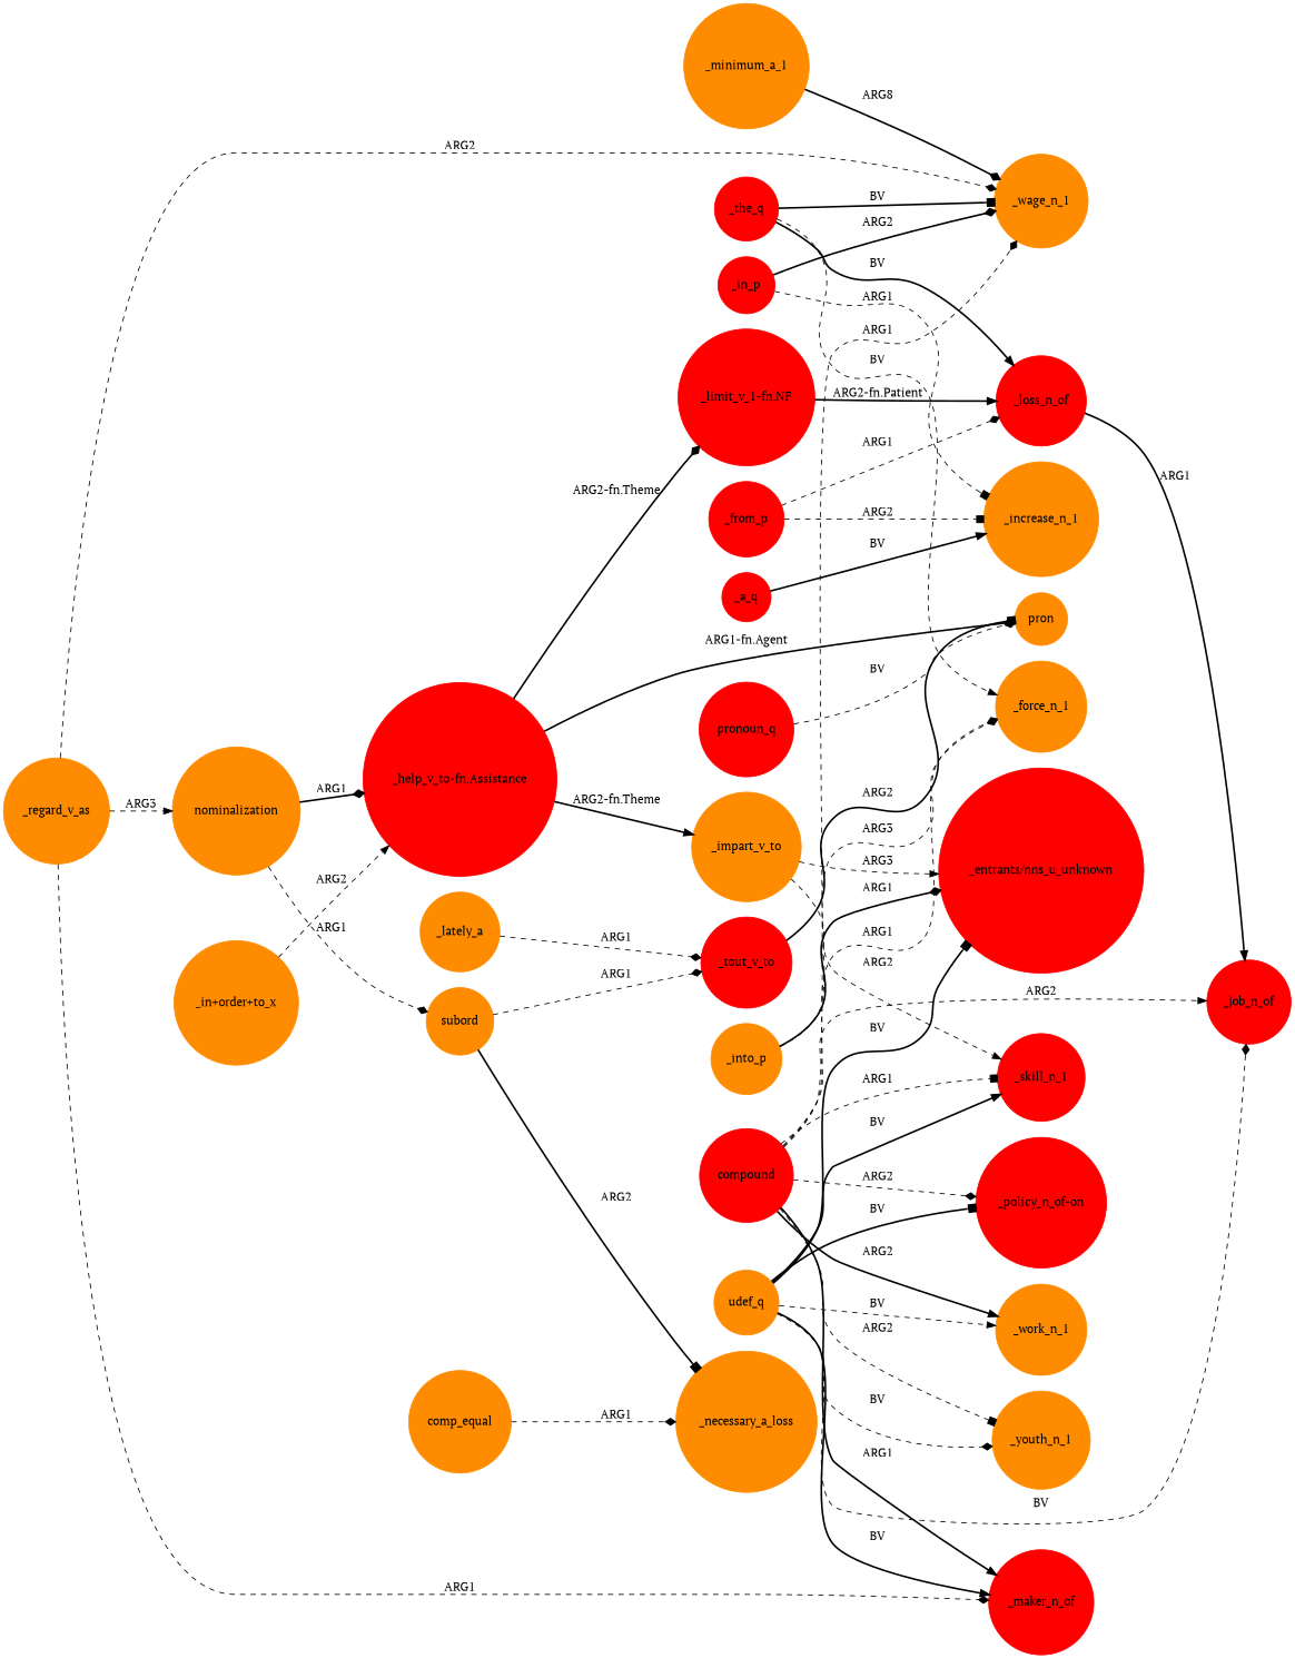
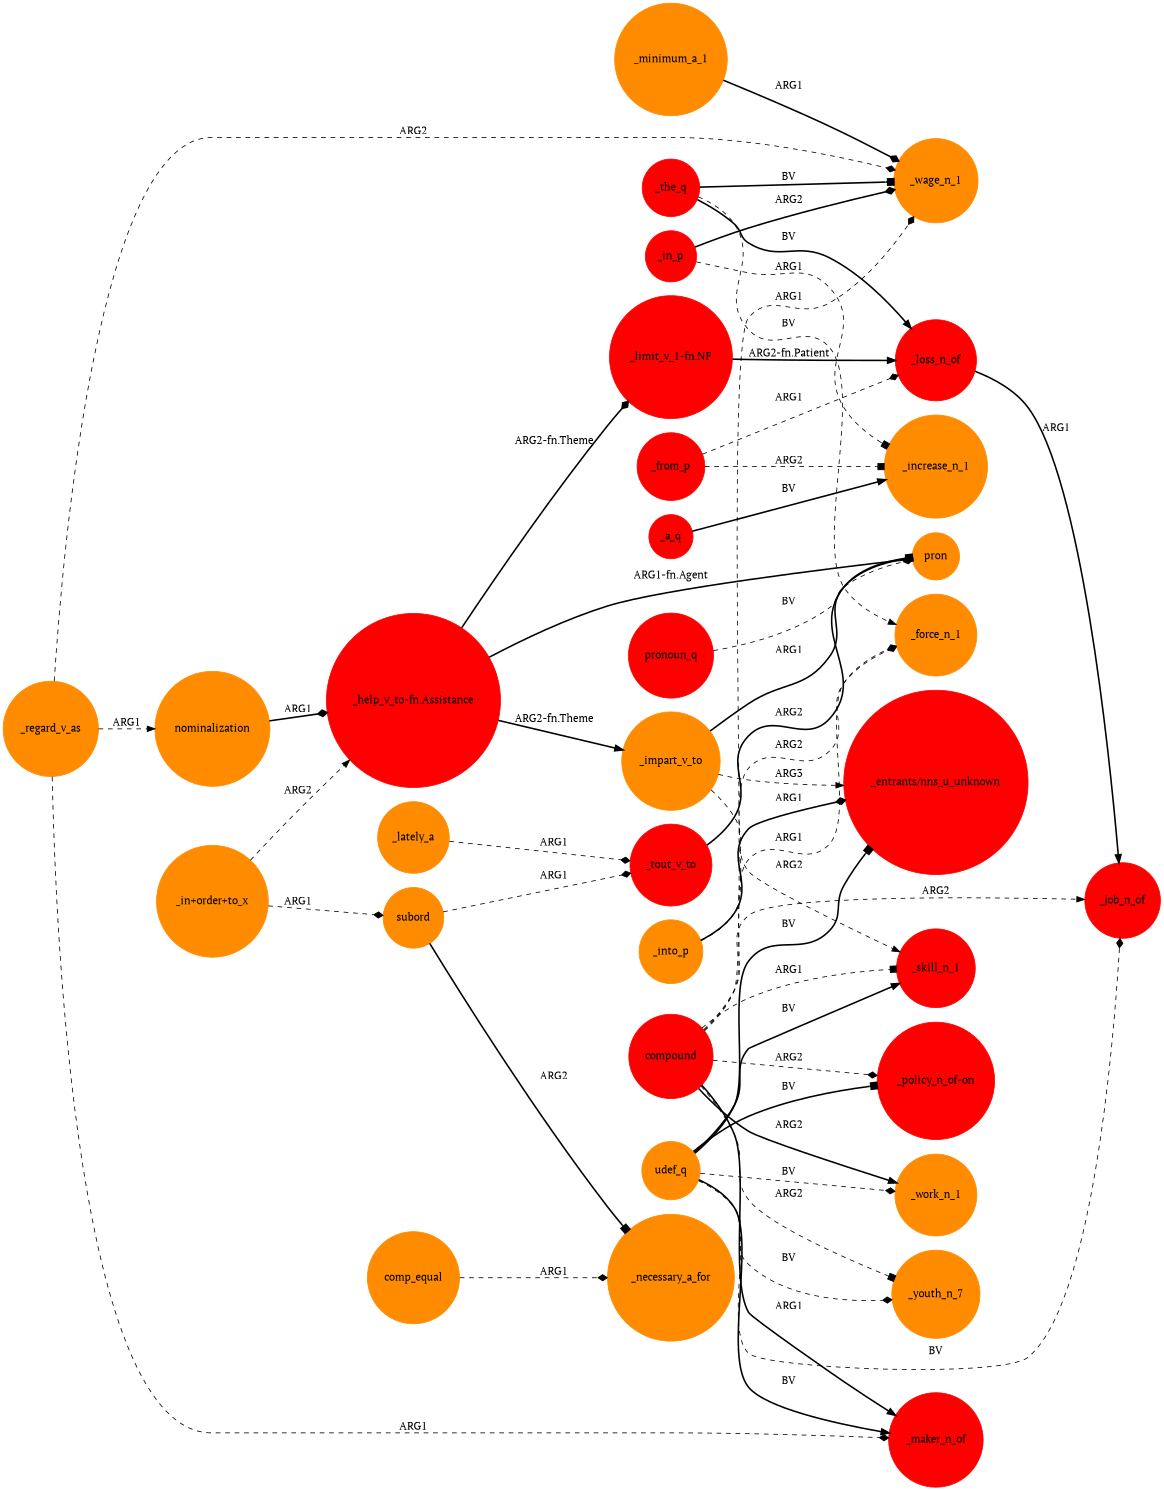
  digraph {
    fontname="PT Serif"
    rankdir=LR
    node [color=darkorange fontname="PT Serif" shape=circle style=filled]
    edge [arrowhead=diamond fontname="PT Serif" style=dashed]
    _the_q [color=red]
    _wage_n_1
    _loss_n_of [color=red]
    _force_n_1
    _job_n_of [color=red]
    _skill_n_1 [color=red]
    udef_q
    "_policy_n_of-on" [color=red]
    _work_n_1
    _maker_n_of [color=red]
    "_entrants/nns_u_unknown" [color=red]
-   _youth_n_1
+   _youth_n_1 [label=_youth_n_7]
    "_help_v_to-fn.Assistance" [color=red]
    nominalization
    _from_p [color=red]
    _increase_n_1
    _a_q [color=red]
    pron
    _impart_v_to
    "_limit_v_1-fn.NF" [color=red]
    compound [color=red]
    _minimum_a_1
    comp_equal
-   _necessary_a_for [label=_necessary_a_loss]
+   _necessary_a_for
    _into_p
    _regard_v_as
    _tout_v_to [color=red]
    pronoun_q [color=red]
    subord
    _lately_a
    _in_p [color=red]
    "_in+order+to_x"
    _the_q -> _wage_n_1 [arrowhead=box label=BV style=bold]
    _the_q -> _loss_n_of [arrowhead=normal label=BV style=bold]
    _the_q -> _force_n_1 [arrowhead=normal label=BV]
    _loss_n_of -> _job_n_of [arrowhead=normal label=ARG1 style=bold]
    udef_q -> _job_n_of [label=BV]
    udef_q -> _skill_n_1 [arrowhead=normal label=BV style=bold]
    udef_q -> "_policy_n_of-on" [arrowhead=box label=BV style=bold]
-   udef_q -> _work_n_1 [arrowhead=normal label=BV]
+   udef_q -> _work_n_1 [label=BV]
    udef_q -> _maker_n_of [arrowhead=normal label=BV style=bold]
    udef_q -> "_entrants/nns_u_unknown" [arrowhead=box label=BV style=bold]
    udef_q -> _youth_n_1 [label=BV]
    "_help_v_to-fn.Assistance" -> pron [label="ARG1-fn.Agent" style=bold]
    "_help_v_to-fn.Assistance" -> _impart_v_to [arrowhead=normal label="ARG2-fn.Theme" style=bold]
    "_help_v_to-fn.Assistance" -> "_limit_v_1-fn.NF" [label="ARG2-fn.Theme" style=bold]
    nominalization -> "_help_v_to-fn.Assistance" [label=ARG1 style=bold]
    _from_p -> _loss_n_of [label=ARG1]
    _from_p -> _increase_n_1 [arrowhead=box label=ARG2]
    _a_q -> _increase_n_1 [arrowhead=normal label=BV style=bold]
    _impart_v_to -> _skill_n_1 [arrowhead=normal label=ARG2]
    _impart_v_to -> "_entrants/nns_u_unknown" [arrowhead=normal label=ARG3]
+   _impart_v_to -> pron [arrowhead=box label=ARG1 style=bold]
    "_limit_v_1-fn.NF" -> _loss_n_of [arrowhead=normal label="ARG2-fn.Patient" style=bold]
    compound -> _wage_n_1 [label=ARG1]
    compound -> _force_n_1 [label=ARG1]
    compound -> _job_n_of [arrowhead=normal label=ARG2]
    compound -> _skill_n_1 [arrowhead=box label=ARG1]
    compound -> "_policy_n_of-on" [label=ARG2]
    compound -> _work_n_1 [arrowhead=normal label=ARG2 style=bold]
    compound -> _maker_n_of [arrowhead=normal label=ARG1 style=bold]
    compound -> _youth_n_1 [arrowhead=box label=ARG2]
-   _minimum_a_1 -> _wage_n_1 [label=ARG8 style=bold]
+   _minimum_a_1 -> _wage_n_1 [label=ARG1 style=bold]
    comp_equal -> _necessary_a_for [label=ARG1]
-   _into_p -> _force_n_1 [label=ARG3]
+   _into_p -> _force_n_1 [label=ARG2]
    _into_p -> "_entrants/nns_u_unknown" [label=ARG1 style=bold]
    _regard_v_as -> _wage_n_1 [label=ARG2]
    _regard_v_as -> _maker_n_of [label=ARG1]
-   _regard_v_as -> nominalization [arrowhead=normal label=ARG3]
+   _regard_v_as -> nominalization [arrowhead=normal label=ARG1]
    _tout_v_to -> pron [arrowhead=box label=ARG2 style=bold]
    pronoun_q -> pron [label=BV]
    subord -> _necessary_a_for [arrowhead=box label=ARG2 style=bold]
    subord -> _tout_v_to [label=ARG1]
    _lately_a -> _tout_v_to [label=ARG1]
    _in_p -> _wage_n_1 [label=ARG2 style=bold]
    _in_p -> _increase_n_1 [arrowhead=box label=ARG1]
    "_in+order+to_x" -> "_help_v_to-fn.Assistance" [arrowhead=normal label=ARG2]
-   nominalization -> subord [label=ARG1]
+   "_in+order+to_x" -> subord [label=ARG1]
  }
